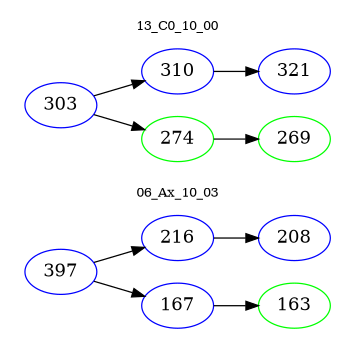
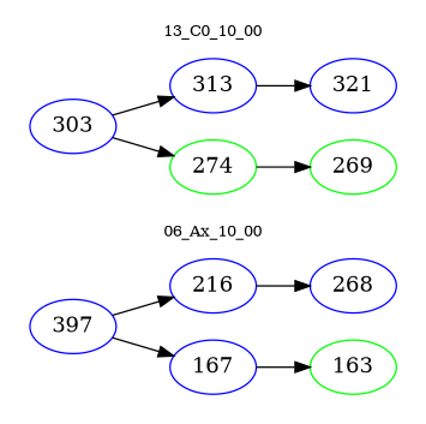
  digraph {
    rankdir=LR
    node [color=blue]
    edge [color=black]
    n1 [label=397]
    n2 [label=167]
    n3 [label=216]
    n4 [color=green label=163]
-   n5 [label=208]
+   n5 [label=268]
    n6 [label=303]
    n7 [color=green label=274]
-   n8 [label=310]
+   n8 [label=313]
    n9 [color=green label=269]
    n10 [label=321]
    subgraph cluster_1 {
      color=white
      fontsize=10
-     label="06_Ax_10_03"
+     label="06_Ax_10_00"
      n1
      n2
      n3
      n4
      n5
    }
    subgraph cluster_2 {
      color=white
      fontsize=10
      label="13_C0_10_00"
      n6
      n7
      n8
      n9
      n10
    }
    n1 -> n2
    n1 -> n3
    n2 -> n4
    n3 -> n5
    n6 -> n7
    n6 -> n8
    n7 -> n9
    n8 -> n10
  }
